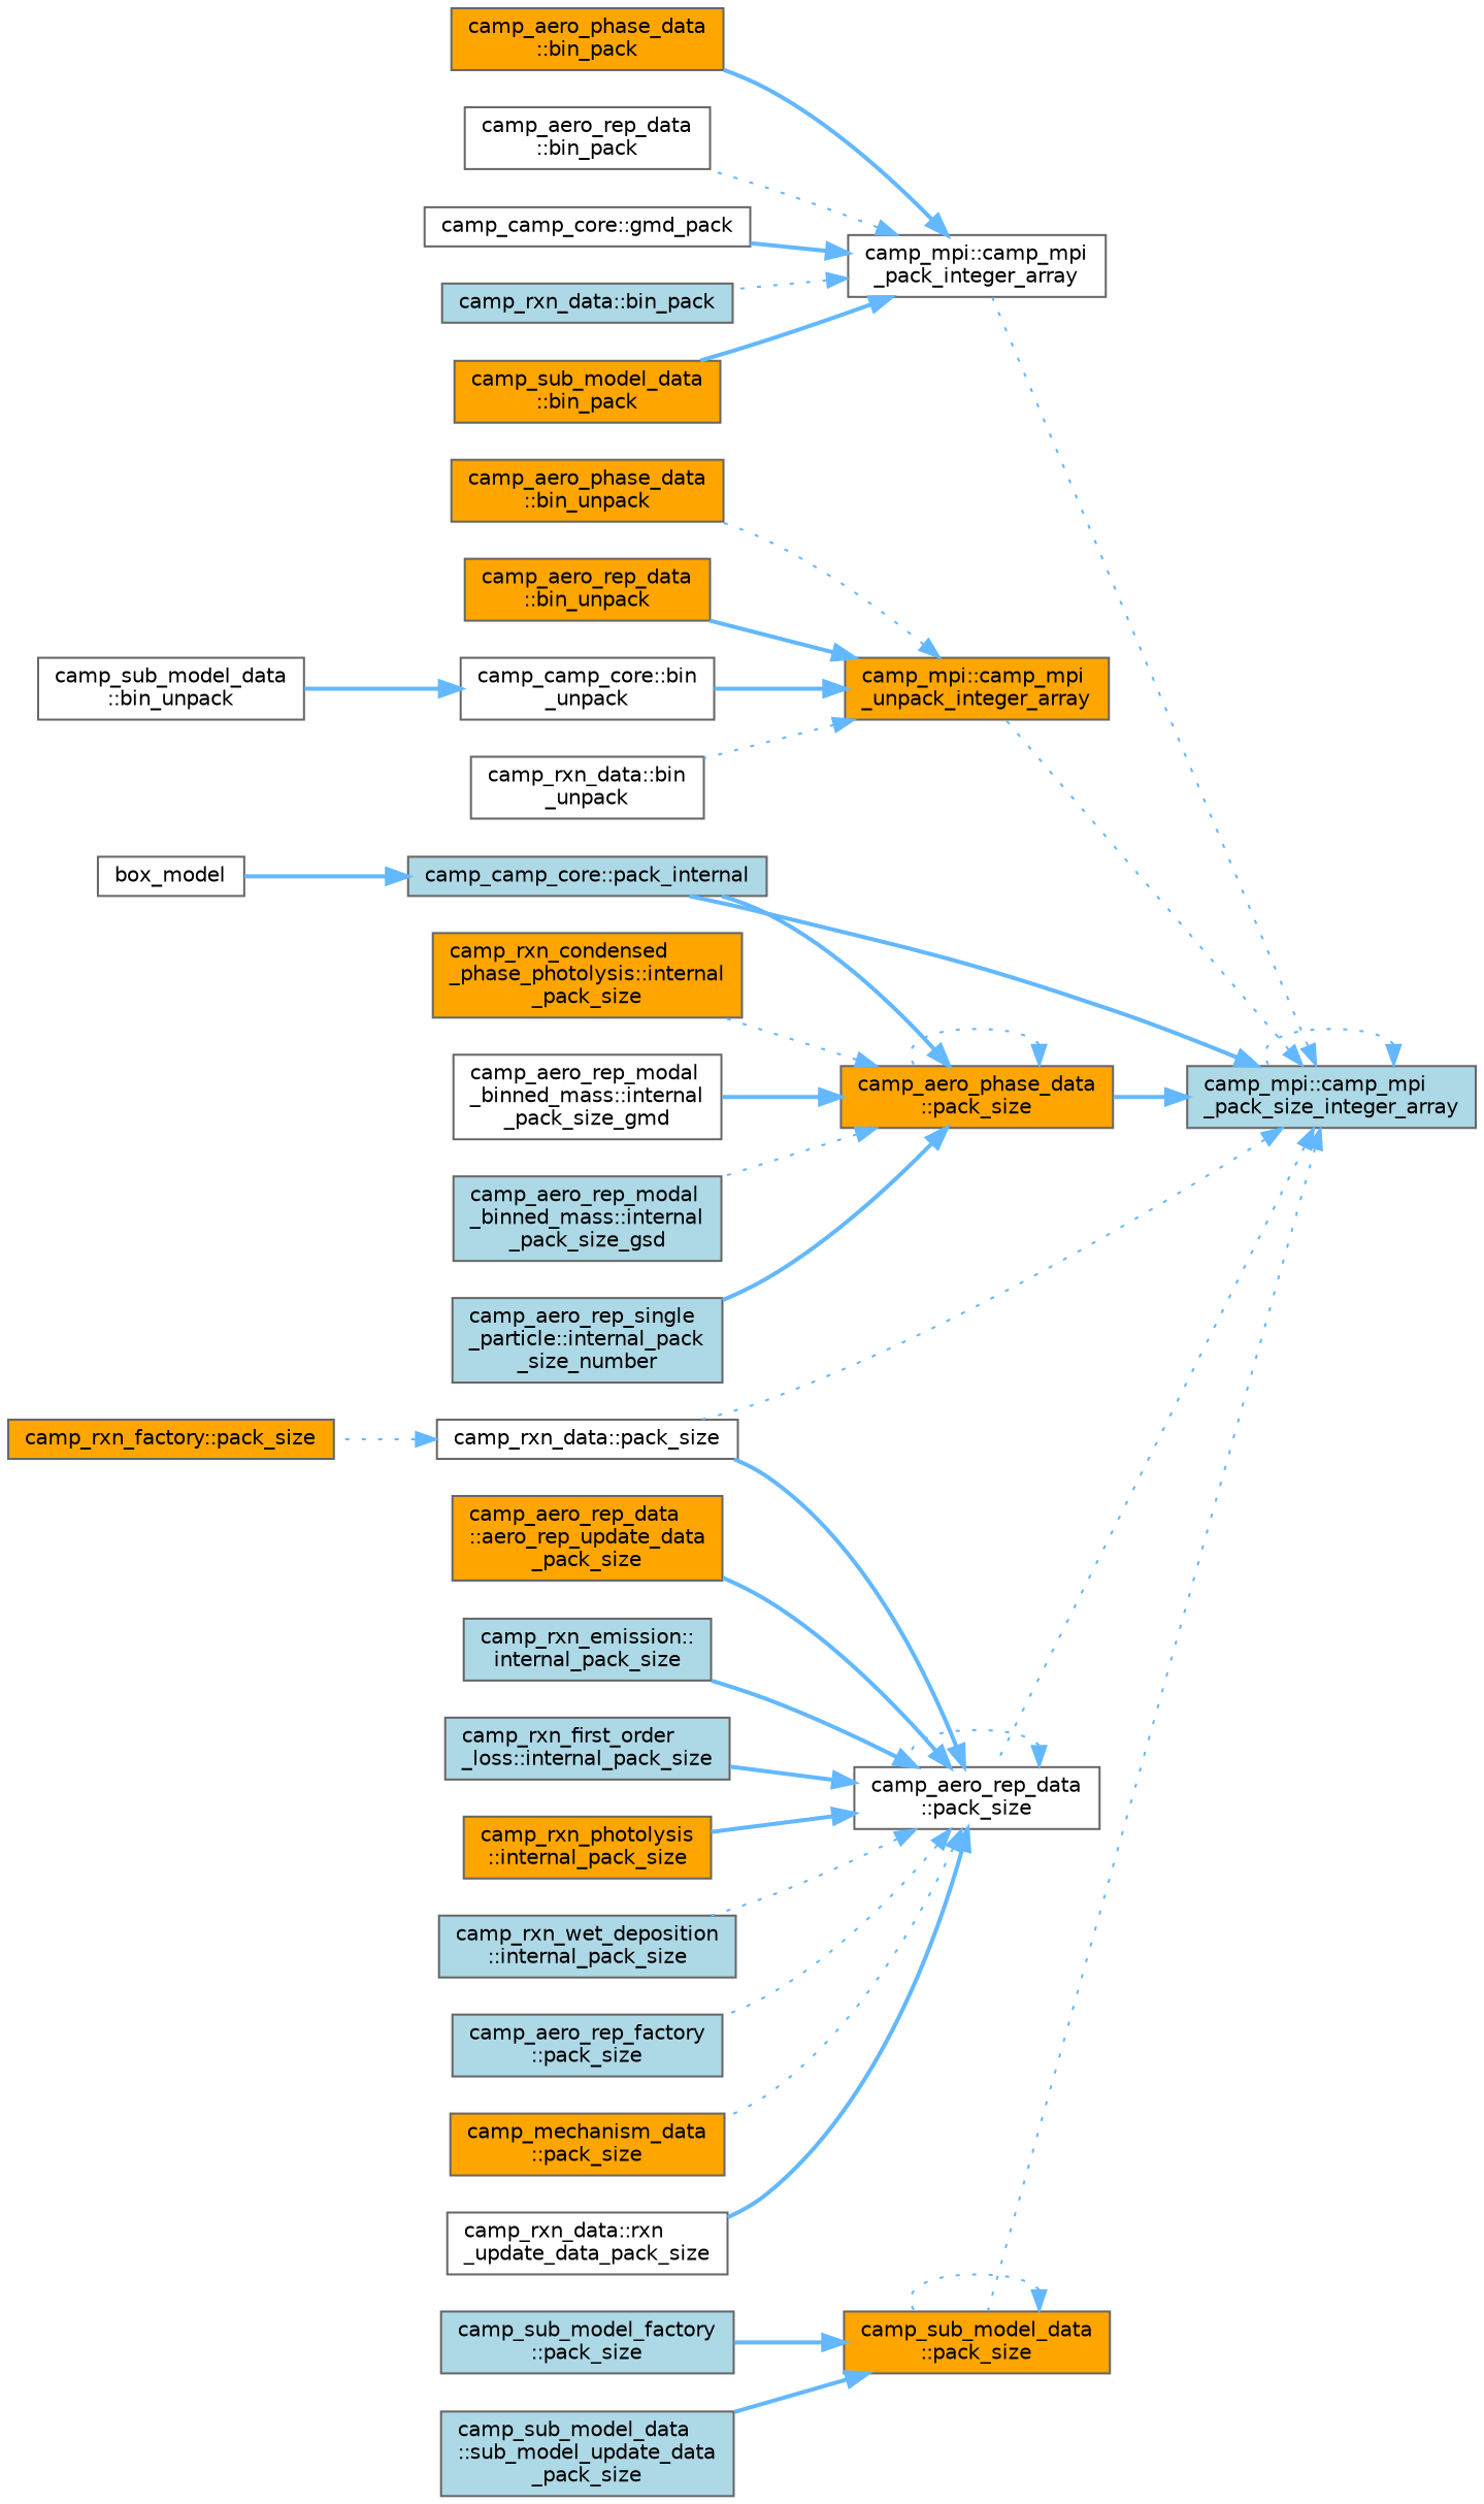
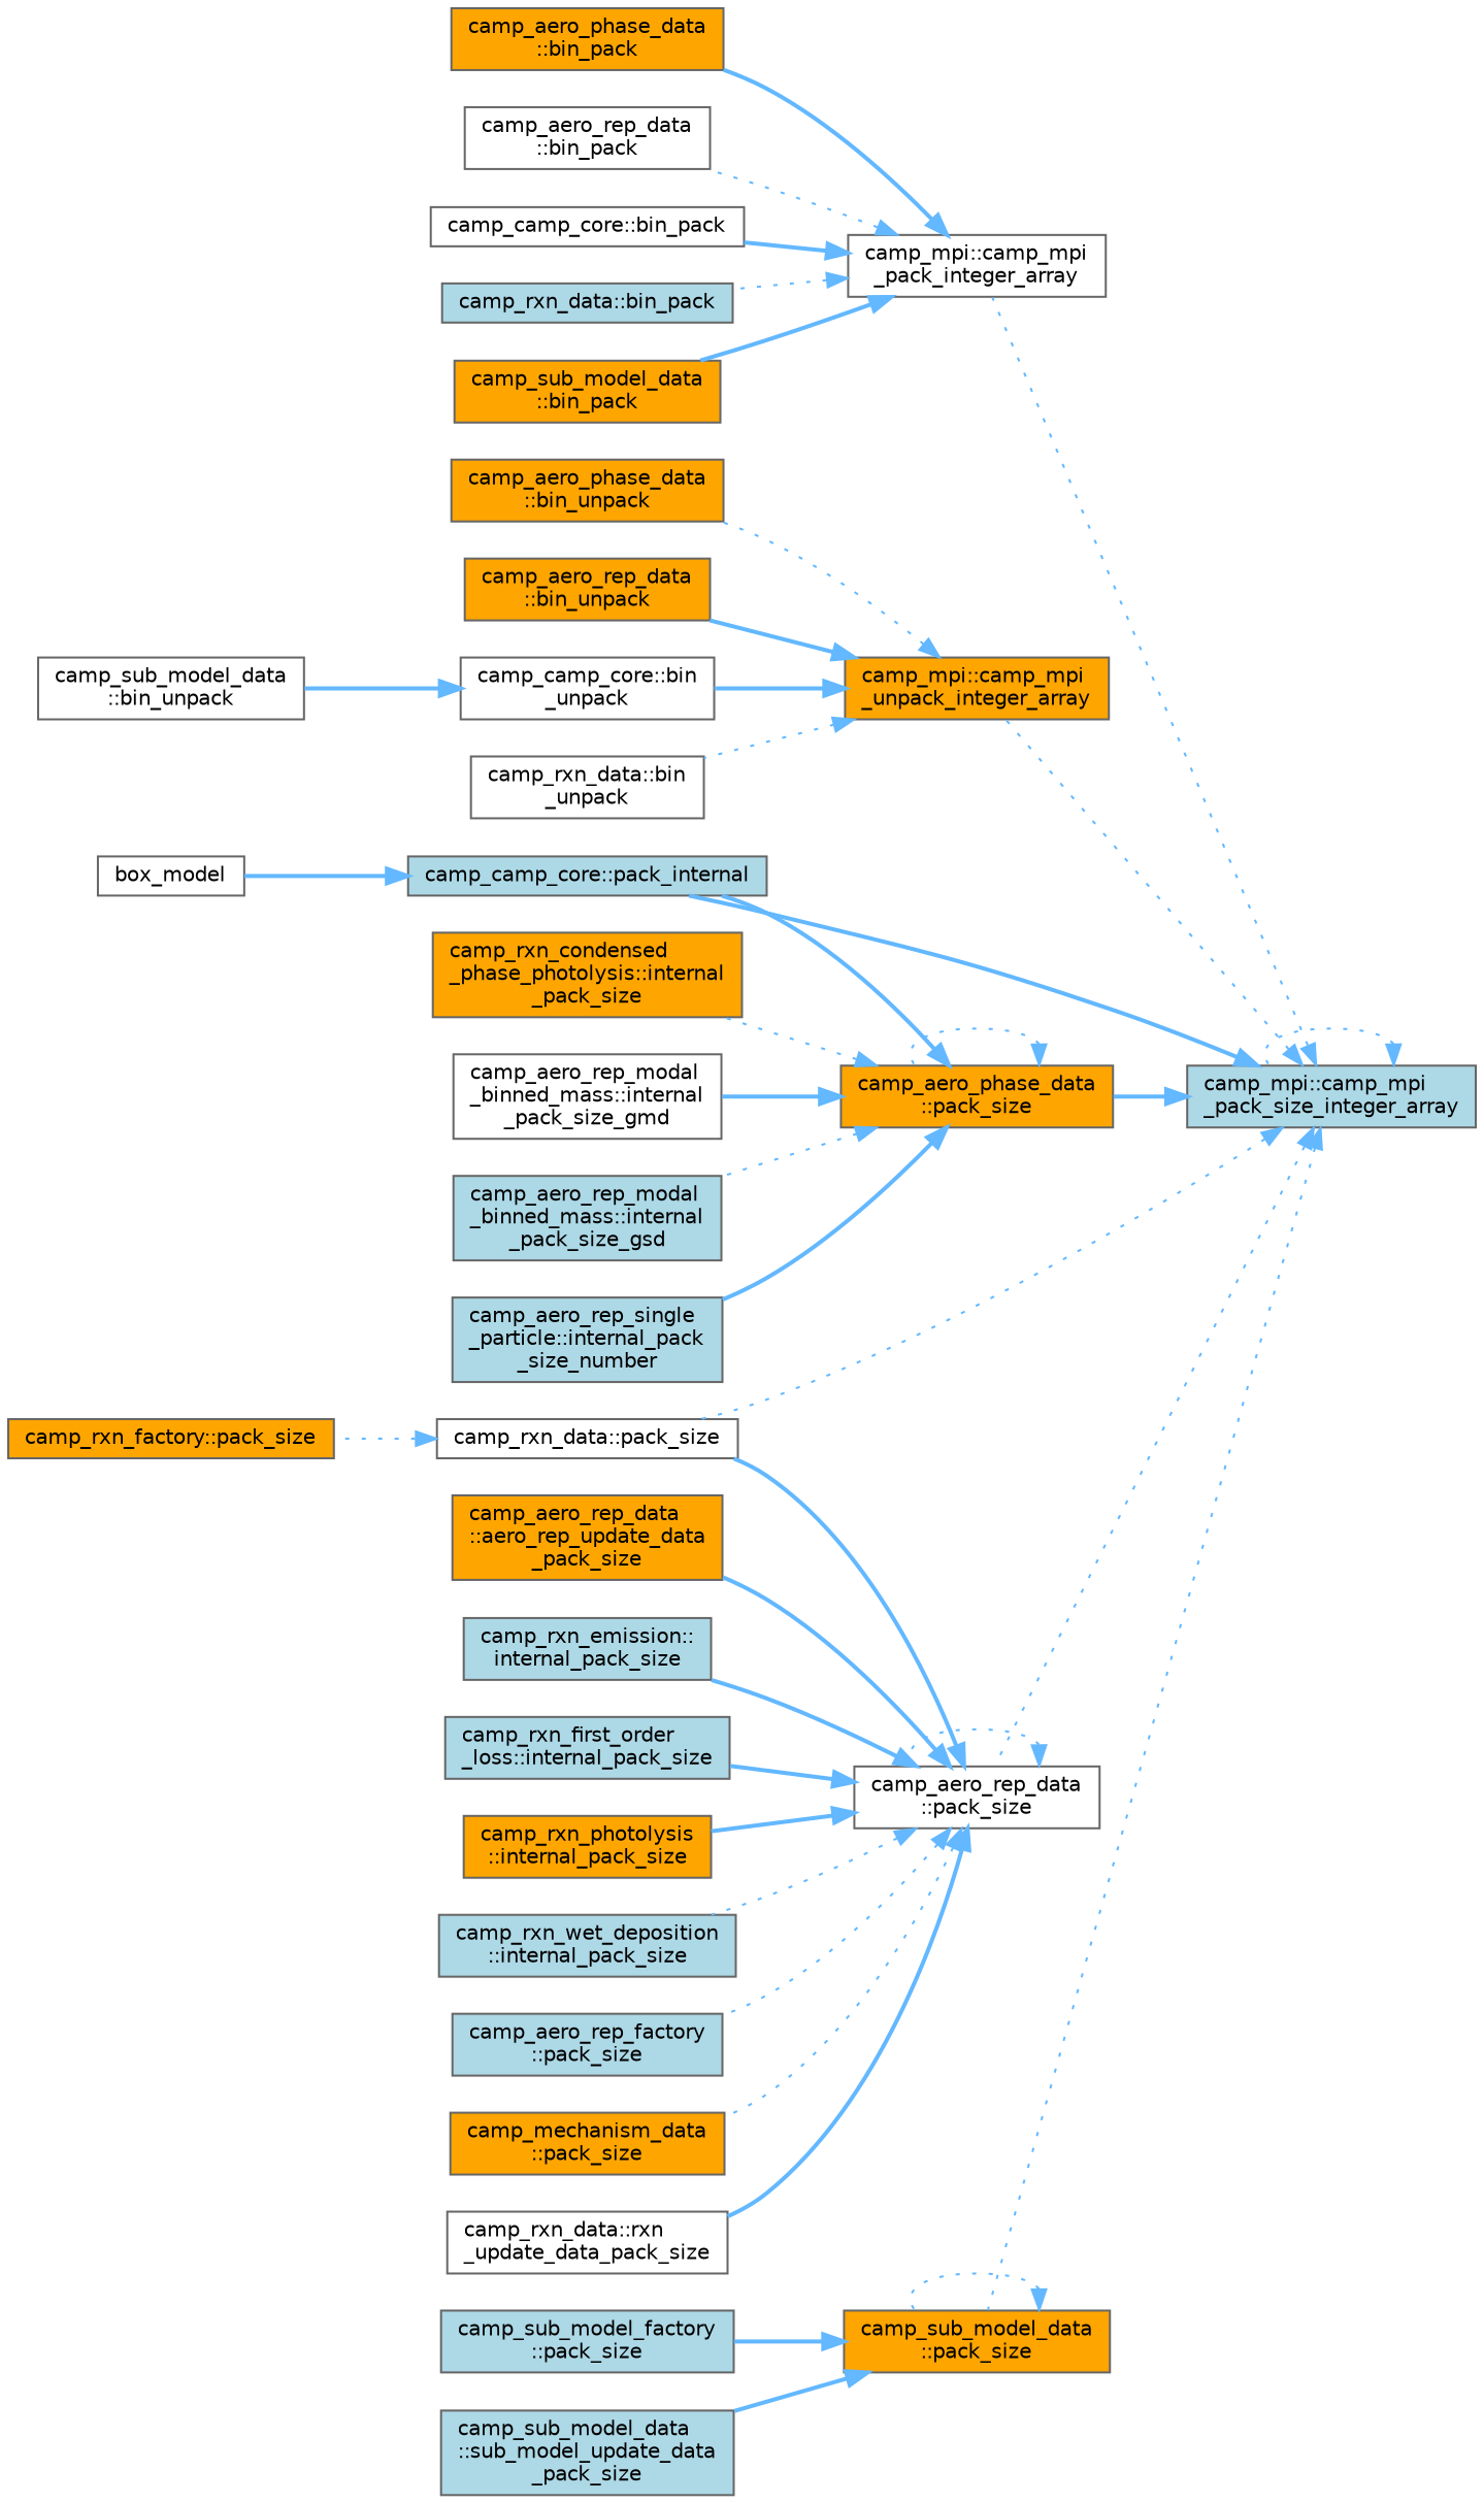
  digraph {
    rankdir=RL
    node [color=grey40 fillcolor=orange fontname=Helvetica fontsize=10 shape=box style=filled]
    edge [color=steelblue1 dir=back fontname=Helvetica fontsize=10 labelfontname=Helvetica labelfontsize=10 style=bold]
    n1 [color=gray40 fillcolor=lightblue fontcolor=black height=0.2 label="camp_mpi::camp_mpi\l_pack_size_integer_array" width=0.4]
    n2 [fillcolor=white height=0.2 label="camp_mpi::camp_mpi\l_pack_integer_array" width=0.4]
    n3 [height=0.2 label="camp_mpi::camp_mpi\l_unpack_integer_array" width=0.4]
    n4 [height=0.2 label="camp_aero_phase_data\l::pack_size" width=0.4]
    n5 [fillcolor=lightblue height=0.2 label="camp_camp_core::pack_internal" width=0.4]
    n6 [fillcolor=white height=0.2 label="camp_aero_rep_data\l::pack_size" width=0.4]
    n7 [fillcolor=white height=0.2 label="camp_rxn_data::pack_size" width=0.4]
    n8 [height=0.2 label="camp_sub_model_data\l::pack_size" width=0.4]
    n9 [height=0.2 label="camp_aero_phase_data\l::bin_pack" width=0.4]
    n10 [fillcolor=white height=0.2 label="camp_aero_rep_data\l::bin_pack" width=0.4]
-   n11 [fillcolor=white height=0.2 label="camp_camp_core::gmd_pack" width=0.4]
+   n11 [fillcolor=white height=0.2 label="camp_camp_core::bin_pack" width=0.4]
    n12 [fillcolor=lightblue height=0.2 label="camp_rxn_data::bin_pack" width=0.4]
    n13 [height=0.2 label="camp_sub_model_data\l::bin_pack" width=0.4]
    n14 [height=0.2 label="camp_aero_phase_data\l::bin_unpack" width=0.4]
    n15 [height=0.2 label="camp_aero_rep_data\l::bin_unpack" width=0.4]
    n16 [fillcolor=white height=0.2 label="camp_camp_core::bin\l_unpack" width=0.4]
    n17 [fillcolor=white height=0.2 label="camp_rxn_data::bin\l_unpack" width=0.4]
    n18 [height=0.2 label="camp_rxn_condensed\l_phase_photolysis::internal\l_pack_size" width=0.4]
    n19 [fillcolor=white height=0.2 label="camp_aero_rep_modal\l_binned_mass::internal\l_pack_size_gmd" width=0.4]
    n20 [fillcolor=lightblue height=0.2 label="camp_aero_rep_modal\l_binned_mass::internal\l_pack_size_gsd" width=0.4]
    n21 [fillcolor=lightblue height=0.2 label="camp_aero_rep_single\l_particle::internal_pack\l_size_number" width=0.4]
    n22 [fillcolor=white height=0.2 label=box_model width=0.4]
    n23 [height=0.2 label="camp_aero_rep_data\l::aero_rep_update_data\l_pack_size" width=0.4]
    n24 [fillcolor=lightblue height=0.2 label="camp_rxn_emission::\linternal_pack_size" width=0.4]
    n25 [fillcolor=lightblue height=0.2 label="camp_rxn_first_order\l_loss::internal_pack_size" width=0.4]
    n26 [height=0.2 label="camp_rxn_photolysis\l::internal_pack_size" width=0.4]
    n27 [fillcolor=lightblue height=0.2 label="camp_rxn_wet_deposition\l::internal_pack_size" width=0.4]
    n28 [fillcolor=lightblue height=0.2 label="camp_aero_rep_factory\l::pack_size" width=0.4]
    n29 [height=0.2 label="camp_mechanism_data\l::pack_size" width=0.4]
    n30 [fillcolor=white height=0.2 label="camp_rxn_data::rxn\l_update_data_pack_size" width=0.4]
    n31 [height=0.2 label="camp_rxn_factory::pack_size" width=0.4]
    n32 [fillcolor=lightblue height=0.2 label="camp_sub_model_factory\l::pack_size" width=0.4]
    n33 [fillcolor=lightblue height=0.2 label="camp_sub_model_data\l::sub_model_update_data\l_pack_size" width=0.4]
    n34 [fillcolor=white height=0.2 label="camp_sub_model_data\l::bin_unpack" width=0.4]
    n1 -> n1 [style=dotted]
    n1 -> n2 [style=dotted]
    n1 -> n3 [style=dotted]
    n1 -> n4
    n1 -> n5
    n1 -> n6 [style=dotted]
    n1 -> n7 [style=dotted]
    n1 -> n8 [style=dotted]
    n2 -> n9
    n2 -> n10 [style=dotted]
    n2 -> n11
    n2 -> n12 [style=dotted]
    n2 -> n13
    n3 -> n14 [style=dotted]
    n3 -> n15
    n3 -> n16
    n3 -> n17 [style=dotted]
    n4 -> n4 [style=dotted]
    n4 -> n5
    n4 -> n18 [style=dotted]
    n4 -> n19
    n4 -> n20 [style=dotted]
    n4 -> n21
    n5 -> n22
    n6 -> n6 [style=dotted]
    n6 -> n7
    n6 -> n23
    n6 -> n24
    n6 -> n25
    n6 -> n26
    n6 -> n27 [style=dotted]
    n6 -> n28 [style=dotted]
    n6 -> n29 [style=dotted]
    n6 -> n30
    n7 -> n31 [style=dotted]
    n8 -> n8 [style=dotted]
    n8 -> n32
    n8 -> n33
    n16 -> n34
  }
